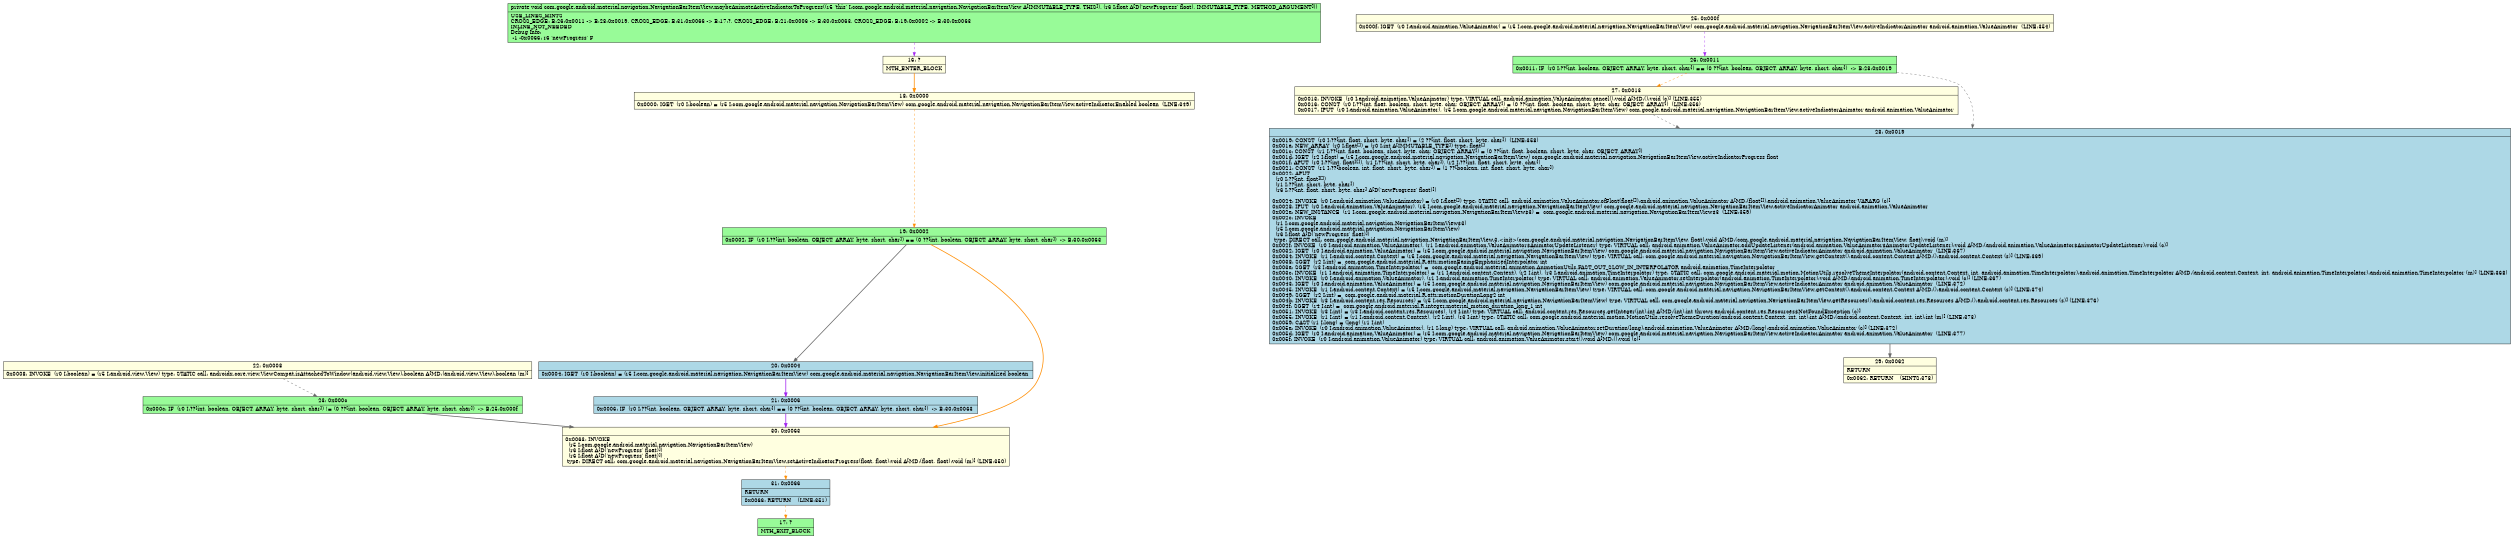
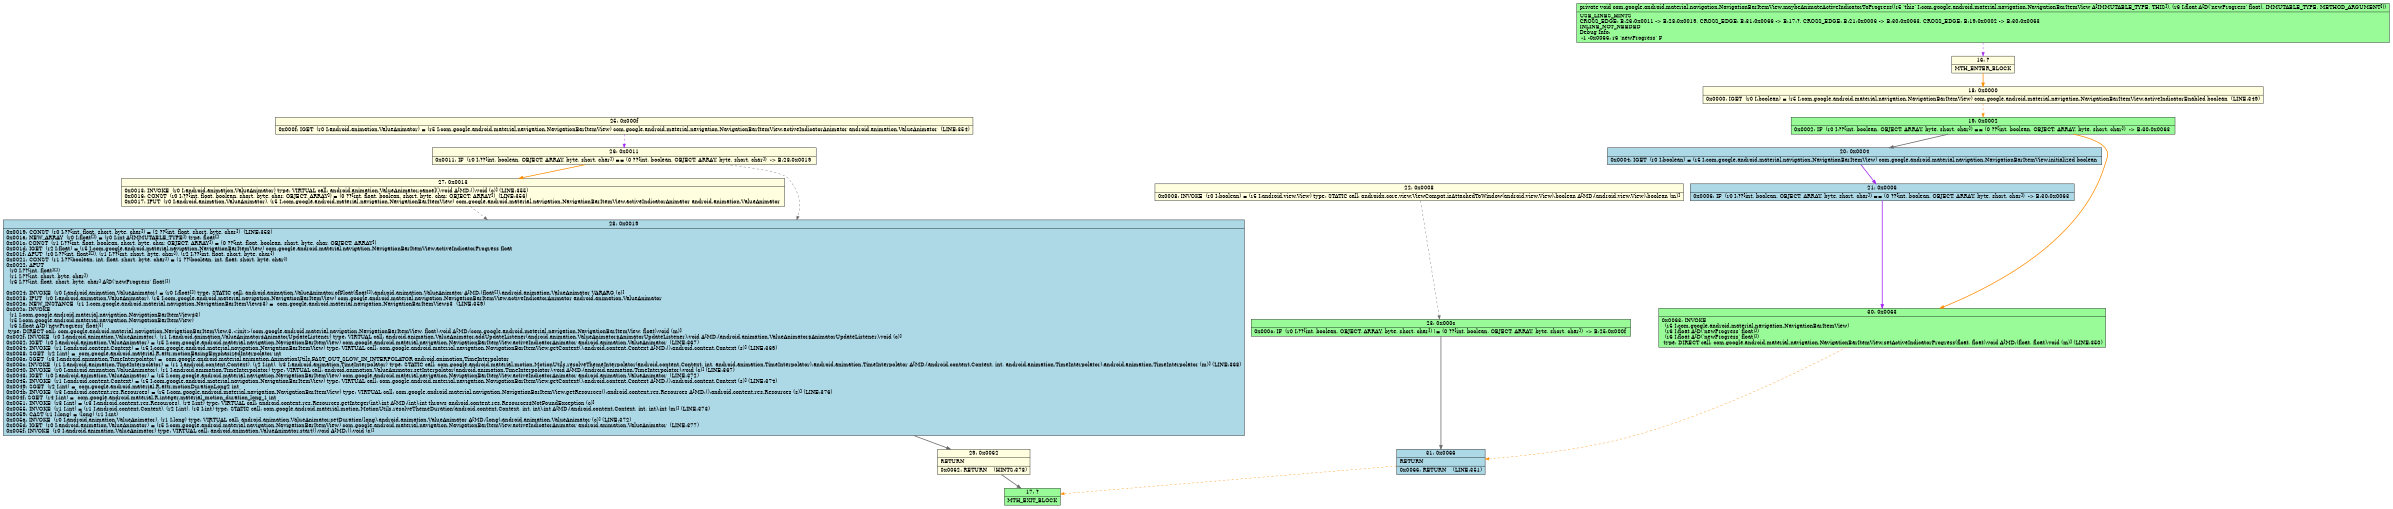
  digraph {
    node [fillcolor=lightyellow shape=record style=filled]
    edge [color=gray40 style=bold]
    n1 [label="{16\:\ ?|MTH_ENTER_BLOCK\l}"]
    n2 [label="{18\:\ 0x0000|0x0000: IGET  (r0 I:boolean) = (r5 I:com.google.android.material.navigation.NavigationBarItemView) com.google.android.material.navigation.NavigationBarItemView.activeIndicatorEnabled boolean  (LINE:349)\l}"]
    n3 [fillcolor=palegreen label="{19\:\ 0x0002|0x0002: IF  (r0 I:??[int, boolean, OBJECT, ARRAY, byte, short, char]) == (0 ??[int, boolean, OBJECT, ARRAY, byte, short, char])  \-\> B:30:0x0063 \l}"]
    n4 [fillcolor=lightblue label="{20\:\ 0x0004|0x0004: IGET  (r0 I:boolean) = (r5 I:com.google.android.material.navigation.NavigationBarItemView) com.google.android.material.navigation.NavigationBarItemView.initialized boolean \l}"]
-   n5 [label="{30\:\ 0x0063|0x0063: INVOKE  \l  (r5 I:com.google.android.material.navigation.NavigationBarItemView)\l  (r6 I:float A[D('newProgress' float)])\l  (r6 I:float A[D('newProgress' float)])\l type: DIRECT call: com.google.android.material.navigation.NavigationBarItemView.setActiveIndicatorProgress(float, float):void A[MD:(float, float):void (m)] (LINE:350)\l}"]
+   n5 [fillcolor=palegreen label="{30\:\ 0x0063|0x0063: INVOKE  \l  (r5 I:com.google.android.material.navigation.NavigationBarItemView)\l  (r6 I:float A[D('newProgress' float)])\l  (r6 I:float A[D('newProgress' float)])\l type: DIRECT call: com.google.android.material.navigation.NavigationBarItemView.setActiveIndicatorProgress(float, float):void A[MD:(float, float):void (m)] (LINE:350)\l}"]
    n6 [fillcolor=lightblue label="{21\:\ 0x0006|0x0006: IF  (r0 I:??[int, boolean, OBJECT, ARRAY, byte, short, char]) == (0 ??[int, boolean, OBJECT, ARRAY, byte, short, char])  \-\> B:30:0x0063 \l}"]
    n7 [fillcolor=lightblue label="{31\:\ 0x0066|RETURN\l|0x0066: RETURN    (LINE:351)\l}"]
    n8 [label="{22\:\ 0x0008|0x0008: INVOKE  (r0 I:boolean) = (r5 I:android.view.View) type: STATIC call: androidx.core.view.ViewCompat.isAttachedToWindow(android.view.View):boolean A[MD:(android.view.View):boolean (m)]\l}"]
    n9 [fillcolor=palegreen label="{23\:\ 0x000c|0x000c: IF  (r0 I:??[int, boolean, OBJECT, ARRAY, byte, short, char]) != (0 ??[int, boolean, OBJECT, ARRAY, byte, short, char])  \-\> B:25:0x000f \l}"]
    n10 [label="{25\:\ 0x000f|0x000f: IGET  (r0 I:android.animation.ValueAnimator) = (r5 I:com.google.android.material.navigation.NavigationBarItemView) com.google.android.material.navigation.NavigationBarItemView.activeIndicatorAnimator android.animation.ValueAnimator  (LINE:354)\l}"]
-   n11 [fillcolor=palegreen label="{26\:\ 0x0011|0x0011: IF  (r0 I:??[int, boolean, OBJECT, ARRAY, byte, short, char]) == (0 ??[int, boolean, OBJECT, ARRAY, byte, short, char])  \-\> B:28:0x0019 \l}"]
+   n11 [label="{26\:\ 0x0011|0x0011: IF  (r0 I:??[int, boolean, OBJECT, ARRAY, byte, short, char]) == (0 ??[int, boolean, OBJECT, ARRAY, byte, short, char])  \-\> B:28:0x0019 \l}"]
    n12 [label="{27\:\ 0x0013|0x0013: INVOKE  (r0 I:android.animation.ValueAnimator) type: VIRTUAL call: android.animation.ValueAnimator.cancel():void A[MD:():void (c)] (LINE:355)\l0x0016: CONST  (r0 I:??[int, float, boolean, short, byte, char, OBJECT, ARRAY]) = (0 ??[int, float, boolean, short, byte, char, OBJECT, ARRAY])  (LINE:356)\l0x0017: IPUT  (r0 I:android.animation.ValueAnimator), (r5 I:com.google.android.material.navigation.NavigationBarItemView) com.google.android.material.navigation.NavigationBarItemView.activeIndicatorAnimator android.animation.ValueAnimator \l}"]
    n13 [fillcolor=lightblue label="{28\:\ 0x0019|0x0019: CONST  (r0 I:??[int, float, short, byte, char]) = (2 ??[int, float, short, byte, char])  (LINE:358)\l0x001a: NEW_ARRAY  (r0 I:float[]) = (r0 I:int A[IMMUTABLE_TYPE]) type: float[] \l0x001c: CONST  (r1 I:??[int, float, boolean, short, byte, char, OBJECT, ARRAY]) = (0 ??[int, float, boolean, short, byte, char, OBJECT, ARRAY]) \l0x001d: IGET  (r2 I:float) = (r5 I:com.google.android.material.navigation.NavigationBarItemView) com.google.android.material.navigation.NavigationBarItemView.activeIndicatorProgress float \l0x001f: APUT  (r0 I:??[int, float][]), (r1 I:??[int, short, byte, char]), (r2 I:??[int, float, short, byte, char]) \l0x0021: CONST  (r1 I:??[boolean, int, float, short, byte, char]) = (1 ??[boolean, int, float, short, byte, char]) \l0x0022: APUT  \l  (r0 I:??[int, float][])\l  (r1 I:??[int, short, byte, char])\l  (r6 I:??[int, float, short, byte, char] A[D('newProgress' float)])\l \l0x0024: INVOKE  (r0 I:android.animation.ValueAnimator) = (r0 I:float[]) type: STATIC call: android.animation.ValueAnimator.ofFloat(float[]):android.animation.ValueAnimator A[MD:(float[]):android.animation.ValueAnimator VARARG (c)]\l0x0028: IPUT  (r0 I:android.animation.ValueAnimator), (r5 I:com.google.android.material.navigation.NavigationBarItemView) com.google.android.material.navigation.NavigationBarItemView.activeIndicatorAnimator android.animation.ValueAnimator \l0x002a: NEW_INSTANCE  (r1 I:com.google.android.material.navigation.NavigationBarItemView$3) =  com.google.android.material.navigation.NavigationBarItemView$3  (LINE:359)\l0x002c: INVOKE  \l  (r1 I:com.google.android.material.navigation.NavigationBarItemView$3)\l  (r5 I:com.google.android.material.navigation.NavigationBarItemView)\l  (r6 I:float A[D('newProgress' float)])\l type: DIRECT call: com.google.android.material.navigation.NavigationBarItemView.3.\<init\>(com.google.android.material.navigation.NavigationBarItemView, float):void A[MD:(com.google.android.material.navigation.NavigationBarItemView, float):void (m)]\l0x002f: INVOKE  (r0 I:android.animation.ValueAnimator), (r1 I:android.animation.ValueAnimator$AnimatorUpdateListener) type: VIRTUAL call: android.animation.ValueAnimator.addUpdateListener(android.animation.ValueAnimator$AnimatorUpdateListener):void A[MD:(android.animation.ValueAnimator$AnimatorUpdateListener):void (c)]\l0x0032: IGET  (r0 I:android.animation.ValueAnimator) = (r5 I:com.google.android.material.navigation.NavigationBarItemView) com.google.android.material.navigation.NavigationBarItemView.activeIndicatorAnimator android.animation.ValueAnimator  (LINE:367)\l0x0034: INVOKE  (r1 I:android.content.Context) = (r5 I:com.google.android.material.navigation.NavigationBarItemView) type: VIRTUAL call: com.google.android.material.navigation.NavigationBarItemView.getContext():android.content.Context A[MD:():android.content.Context (s)] (LINE:369)\l0x0038: SGET  (r2 I:int) =  com.google.android.material.R.attr.motionEasingEmphasizedInterpolator int \l0x003a: SGET  (r3 I:android.animation.TimeInterpolator) =  com.google.android.material.animation.AnimationUtils.FAST_OUT_SLOW_IN_INTERPOLATOR android.animation.TimeInterpolator \l0x003c: INVOKE  (r1 I:android.animation.TimeInterpolator) = (r1 I:android.content.Context), (r2 I:int), (r3 I:android.animation.TimeInterpolator) type: STATIC call: com.google.android.material.motion.MotionUtils.resolveThemeInterpolator(android.content.Context, int, android.animation.TimeInterpolator):android.animation.TimeInterpolator A[MD:(android.content.Context, int, android.animation.TimeInterpolator):android.animation.TimeInterpolator (m)] (LINE:368)\l0x0040: INVOKE  (r0 I:android.animation.ValueAnimator), (r1 I:android.animation.TimeInterpolator) type: VIRTUAL call: android.animation.ValueAnimator.setInterpolator(android.animation.TimeInterpolator):void A[MD:(android.animation.TimeInterpolator):void (c)] (LINE:367)\l0x0043: IGET  (r0 I:android.animation.ValueAnimator) = (r5 I:com.google.android.material.navigation.NavigationBarItemView) com.google.android.material.navigation.NavigationBarItemView.activeIndicatorAnimator android.animation.ValueAnimator  (LINE:372)\l0x0045: INVOKE  (r1 I:android.content.Context) = (r5 I:com.google.android.material.navigation.NavigationBarItemView) type: VIRTUAL call: com.google.android.material.navigation.NavigationBarItemView.getContext():android.content.Context A[MD:():android.content.Context (s)] (LINE:374)\l0x0049: SGET  (r2 I:int) =  com.google.android.material.R.attr.motionDurationLong2 int \l0x004b: INVOKE  (r3 I:android.content.res.Resources) = (r5 I:com.google.android.material.navigation.NavigationBarItemView) type: VIRTUAL call: com.google.android.material.navigation.NavigationBarItemView.getResources():android.content.res.Resources A[MD:():android.content.res.Resources (s)] (LINE:376)\l0x004f: SGET  (r4 I:int) =  com.google.android.material.R.integer.material_motion_duration_long_1 int \l0x0051: INVOKE  (r3 I:int) = (r3 I:android.content.res.Resources), (r4 I:int) type: VIRTUAL call: android.content.res.Resources.getInteger(int):int A[MD:(int):int throws android.content.res.Resources$NotFoundException (c)]\l0x0055: INVOKE  (r1 I:int) = (r1 I:android.content.Context), (r2 I:int), (r3 I:int) type: STATIC call: com.google.android.material.motion.MotionUtils.resolveThemeDuration(android.content.Context, int, int):int A[MD:(android.content.Context, int, int):int (m)] (LINE:373)\l0x0059: CAST (r1 I:long) = (long) (r1 I:int) \l0x005a: INVOKE  (r0 I:android.animation.ValueAnimator), (r1 I:long) type: VIRTUAL call: android.animation.ValueAnimator.setDuration(long):android.animation.ValueAnimator A[MD:(long):android.animation.ValueAnimator (c)] (LINE:372)\l0x005d: IGET  (r0 I:android.animation.ValueAnimator) = (r5 I:com.google.android.material.navigation.NavigationBarItemView) com.google.android.material.navigation.NavigationBarItemView.activeIndicatorAnimator android.animation.ValueAnimator  (LINE:377)\l0x005f: INVOKE  (r0 I:android.animation.ValueAnimator) type: VIRTUAL call: android.animation.ValueAnimator.start():void A[MD:():void (c)]\l}"]
    n14 [label="{29\:\ 0x0062|RETURN\l|0x0062: RETURN    (HINTS:378)\l}"]
    n15 [fillcolor=palegreen label="{17\:\ ?|MTH_EXIT_BLOCK\l}"]
    n16 [fillcolor=palegreen label="{private void com.google.android.material.navigation.NavigationBarItemView.maybeAnimateActiveIndicatorToProgress((r5 'this' I:com.google.android.material.navigation.NavigationBarItemView A[IMMUTABLE_TYPE, THIS]), (r6 I:float A[D('newProgress' float), IMMUTABLE_TYPE, METHOD_ARGUMENT]))  | USE_LINES_HINTS\lCROSS_EDGE: B:26:0x0011 \-\> B:28:0x0019, CROSS_EDGE: B:31:0x0066 \-\> B:17:?, CROSS_EDGE: B:21:0x0006 \-\> B:30:0x0063, CROSS_EDGE: B:19:0x0002 \-\> B:30:0x0063\lINLINE_NOT_NEEDED\lDebug Info:\l  \-1 \-0x0066: r6 'newProgress' F\l}"]
    n1 -> n2 [color=darkorange]
    n2 -> n3 [color=darkorange style=dashed]
    n3 -> n4
    n3 -> n5 [color=darkorange]
    n4 -> n6 [color=purple]
    n5 -> n7 [color=darkorange style=dashed]
    n6 -> n5 [color=purple]
    n7 -> n15 [color=darkorange style=dashed]
    n8 -> n9 [style=dashed]
-   n9 -> n5
+   n9 -> n7
    n10 -> n11 [color=purple style=dashed]
-   n11 -> n12 [color=darkorange style=dashed]
+   n11 -> n12 [color=darkorange]
    n11 -> n13 [style=dashed]
    n12 -> n13 [style=dashed]
    n13 -> n14
+   n14 -> n15
    n16 -> n1 [color=purple style=dashed]
  }
